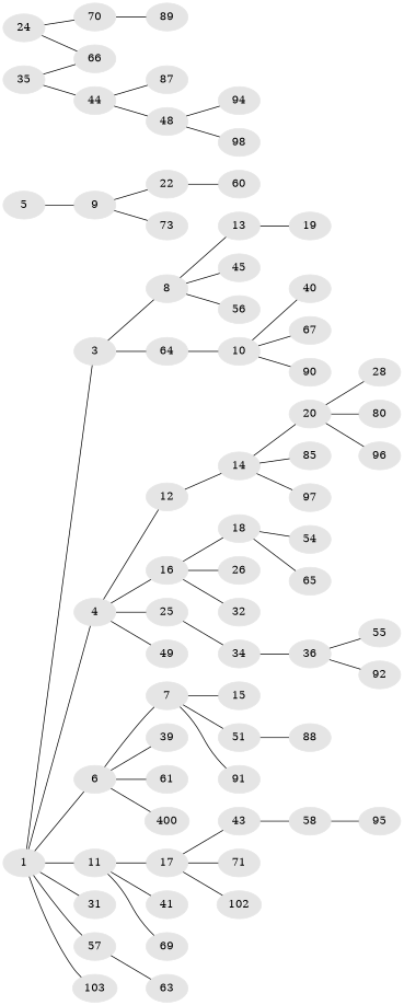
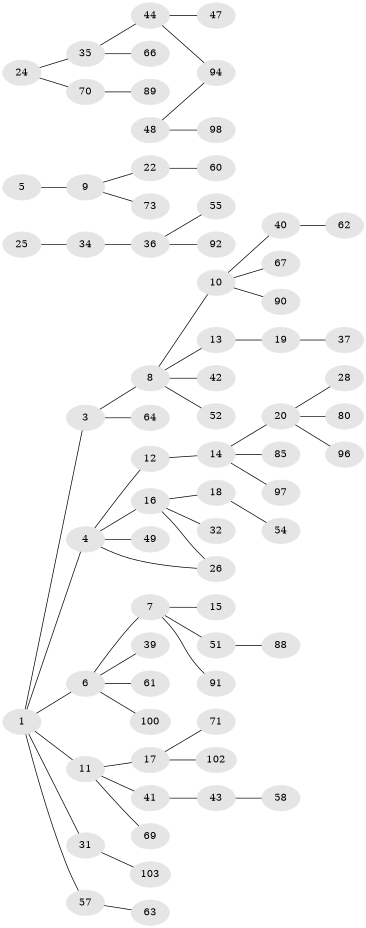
  graph {
    rankdir=LR
    node [color=gray90 style=filled]
    1 [super="+2"]
    3
    4
    6 [super="+23"]
    11
    31
    57
    103
    8 [super="+33+21"]
    64
    12
    16
    25
    49
    5 [super="+50"]
    9 [super="+30"]
    7 [super="+86+68"]
    39
    61
-   100 [label=400]
+   100
    17
    41
    69 [super="+76"]
    63
    10 [super="+83"]
    13 [super="+81"]
-   42 [label=45]
-   56 [super="+78"]
+   42
+   56 [super="+78" label=52]
    14 [super="+84"]
    18 [super="+46"]
    26
    32
    34
    22 [super="+45"]
    73
    24 [super="+59+74"]
    35 [super="+104+38"]
    70
    15
    51 [super="+87"]
    91
    88
    40 [super="+53"]
    67 [super="+77"]
    90
    19
    60
+   62
    43
    71 [super="+79"]
    102
    20
    85 [super="+99"]
    97
+   37 [super="+101"]
    28
    80
    96
    54
-   65
    58 [super="+93"]
    44 [super="+72+75"]
    66
    89
    36
    55
    92
-   47 [super="+52" label=87]
+   47 [super="+52"]
    48
-   95
    94
    98
    1 -- 3
    1 -- 4
    1 -- 6
    1 -- 11
    1 -- 31
    1 -- 57
-   1 -- 103
+   31 -- 103
    3 -- 8
    3 -- 64
    4 -- 12
    4 -- 16
-   4 -- 25
+   4 -- 26
    4 -- 49
    6 -- 7
    6 -- 39
    6 -- 61
    6 -- 100
    11 -- 17
    11 -- 41
    11 -- 69
    57 -- 63
-   64 -- 10
+   8 -- 10
    8 -- 13
    8 -- 42
    8 -- 56
    12 -- 14
    16 -- 18
    16 -- 26
    16 -- 32
    25 -- 34
    5 -- 9
    9 -- 22
    9 -- 73
    7 -- 15
    7 -- 51
    7 -- 91
-   17 -- 43
+   41 -- 43
    17 -- 71
    17 -- 102
    10 -- 40
    10 -- 67
    10 -- 90
    13 -- 19
    14 -- 20
    14 -- 85
    14 -- 97
    18 -- 54
-   18 -- 65
    34 -- 36
    22 -- 60
-   24 -- 66
+   24 -- 35
    24 -- 70
    35 -- 44
    35 -- 66
    70 -- 89
    51 -- 88
+   40 -- 62
+   19 -- 37
    43 -- 58
    20 -- 28
    20 -- 80
    20 -- 96
-   58 -- 95
    44 -- 47
-   44 -- 48
+   44 -- 94
    36 -- 55
    36 -- 92
    48 -- 94
    48 -- 98
  }
